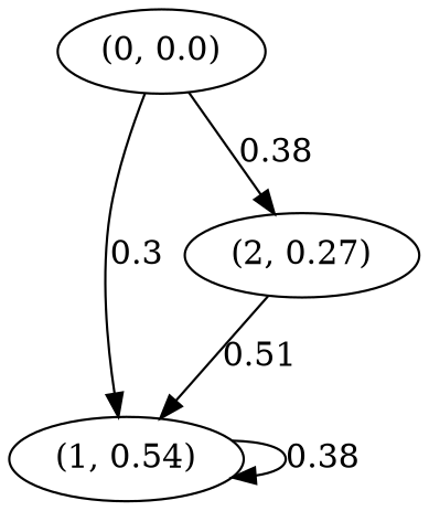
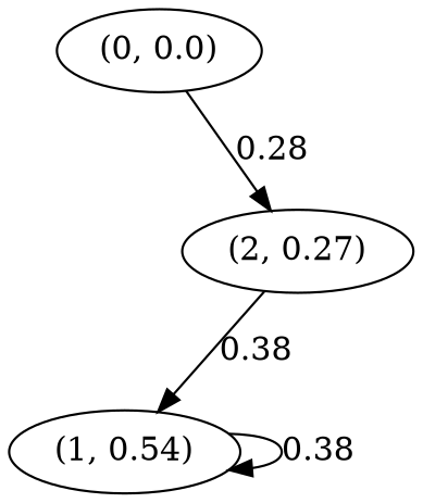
  digraph {
    n1 [label="(0, 0.0)"]
    n2 [label="(1, 0.54)"]
    n3 [label="(2, 0.27)"]
-   n1 -> n2 [label=0.3]
-   n1 -> n3 [label=0.38]
+   n1 -> n3 [label=0.28]
    n2 -> n2 [label=0.38]
-   n3 -> n2 [label=0.51]
+   n3 -> n2 [label=0.38]
  }
